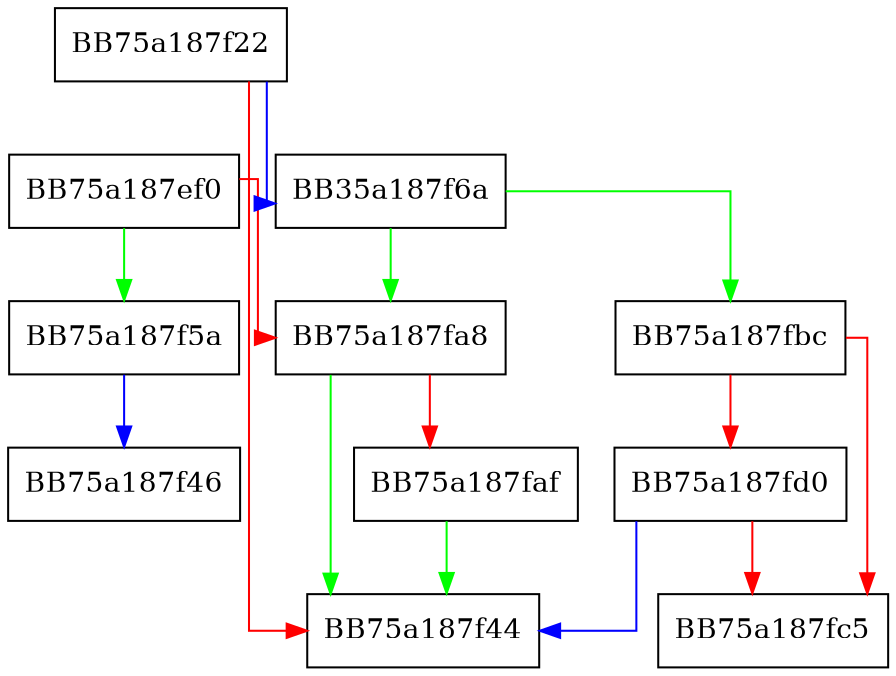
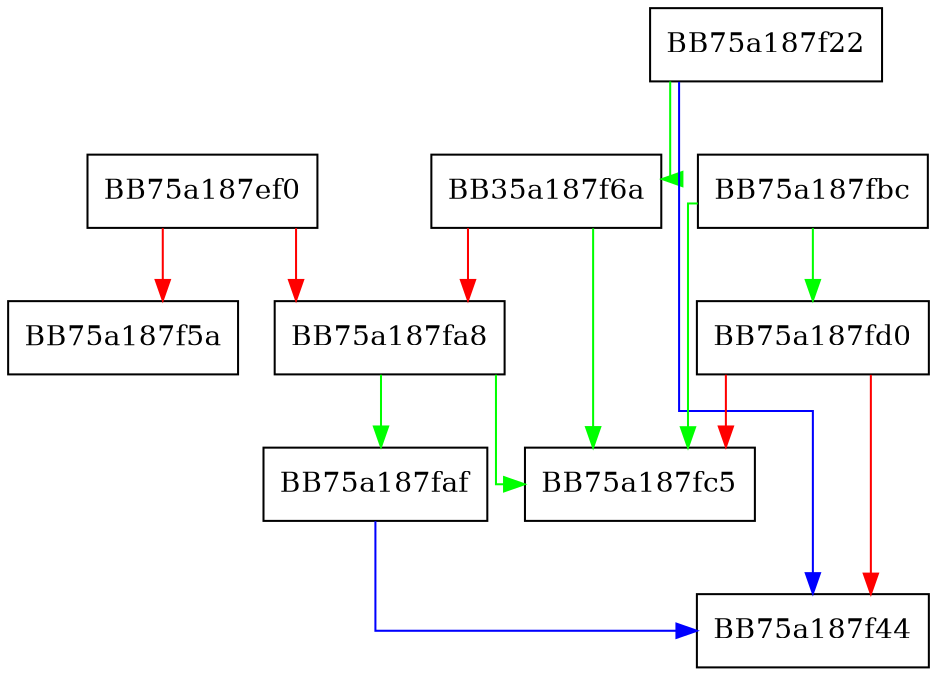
  digraph {
    splines=ortho
    node [shape=box]
    edge [color=red]
    BB75a187ef0
    BB75a187f5a
    BB75a187fa8
-   BB75a187f46
    n5 [label=BB35a187f6a]
    BB75a187f22
    BB75a187f44
    BB75a187fbc
    BB75a187fd0
    BB75a187fc5
    BB75a187faf
-   BB75a187ef0 -> BB75a187f5a [color=green]
+   BB75a187ef0 -> BB75a187f5a
    BB75a187ef0 -> BB75a187fa8
-   BB75a187f5a -> BB75a187f46 [color=blue]
-   BB75a187fa8 -> BB75a187f44 [color=green]
-   BB75a187fa8 -> BB75a187faf
-   n5 -> BB75a187fa8 [color=green]
-   n5 -> BB75a187fbc [color=green]
-   BB75a187f22 -> n5 [color=blue]
-   BB75a187f22 -> BB75a187f44
-   BB75a187fbc -> BB75a187fd0
-   BB75a187fbc -> BB75a187fc5
-   BB75a187fd0 -> BB75a187f44 [color=blue]
+   BB75a187fa8 -> BB75a187fc5 [color=green]
+   BB75a187fa8 -> BB75a187faf [color=green]
+   n5 -> BB75a187fa8
+   n5 -> BB75a187fc5 [color=green]
+   BB75a187f22 -> n5 [color=green]
+   BB75a187f22 -> BB75a187f44 [color=blue]
+   BB75a187fbc -> BB75a187fd0 [color=green]
+   BB75a187fbc -> BB75a187fc5 [color=green]
+   BB75a187fd0 -> BB75a187f44
    BB75a187fd0 -> BB75a187fc5
-   BB75a187faf -> BB75a187f44 [color=green]
+   BB75a187faf -> BB75a187f44 [color=blue]
  }
